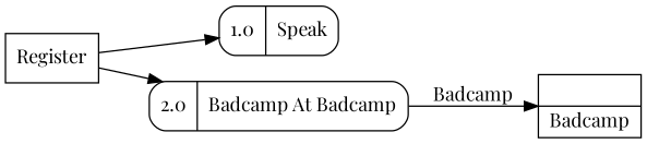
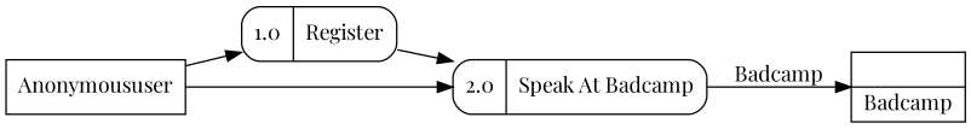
  digraph {
    rankdir=LR
    fontname="Playfair Display"
    node [shape=Mrecord fontname="Playfair Display"]
    edge [fontname="Playfair Display"]
    n1 [label="<f0>  |<f1> Badcamp " shape=record]
-   n2 [label=Register shape=box]
-   n3 [label="{<f0> 1.0|<f1> Speak }"]
-   n4 [label="{<f0> 2.0|<f1> Badcamp At Badcamp }"]
+   n2 [label=Anonymoususer shape=box]
+   n3 [label="{<f0> 1.0|<f1> Register }"]
+   n4 [label="{<f0> 2.0|<f1> Speak At Badcamp }"]
    n2 -> n3
    n2 -> n4
+   n3 -> n4
    n4 -> n1 [label=Badcamp]
  }
